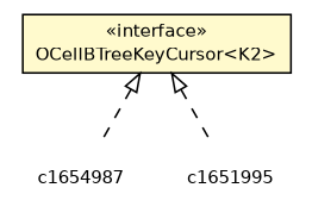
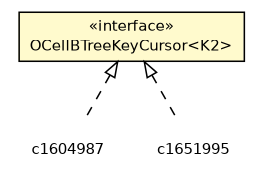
  digraph {
    nodesep=0.25
    ranksep=0.5
    node [fontname=Helvetica fontsize=10 shape=plaintext]
    edge [arrowtail=empty dir=back fontname=Helvetica fontsize=10 headport=p labelfontname=Helvetica labelfontsize=10 style=dashed tailport=p]
    n1 [fontcolor=black fontsize=10.0 label=<<table title="com.orientechnologies.orient.core.storage.index.sbtree.multivalue.OCellBTreeMultiValue.OCellBTreeKeyCursor" border="0" cellborder="1" cellspacing="0" cellpadding="2" port="p" bgcolor="lemonChiffon" href="./OCellBTreeMultiValue.OCellBTreeKeyCursor.html"> 		<tr><td><table border="0" cellspacing="0" cellpadding="1"> <tr><td align="center" balign="center"> &#171;interface&#187; </td></tr> <tr><td align="center" balign="center"> OCellBTreeKeyCursor&lt;K2&gt; </td></tr> 		</table></td></tr> 		</table>>]
-   c1654987
+   c1654987 [label=c1604987]
    n3 [label=c1651995]
    n1 -> c1654987
    n1 -> n3
  }
